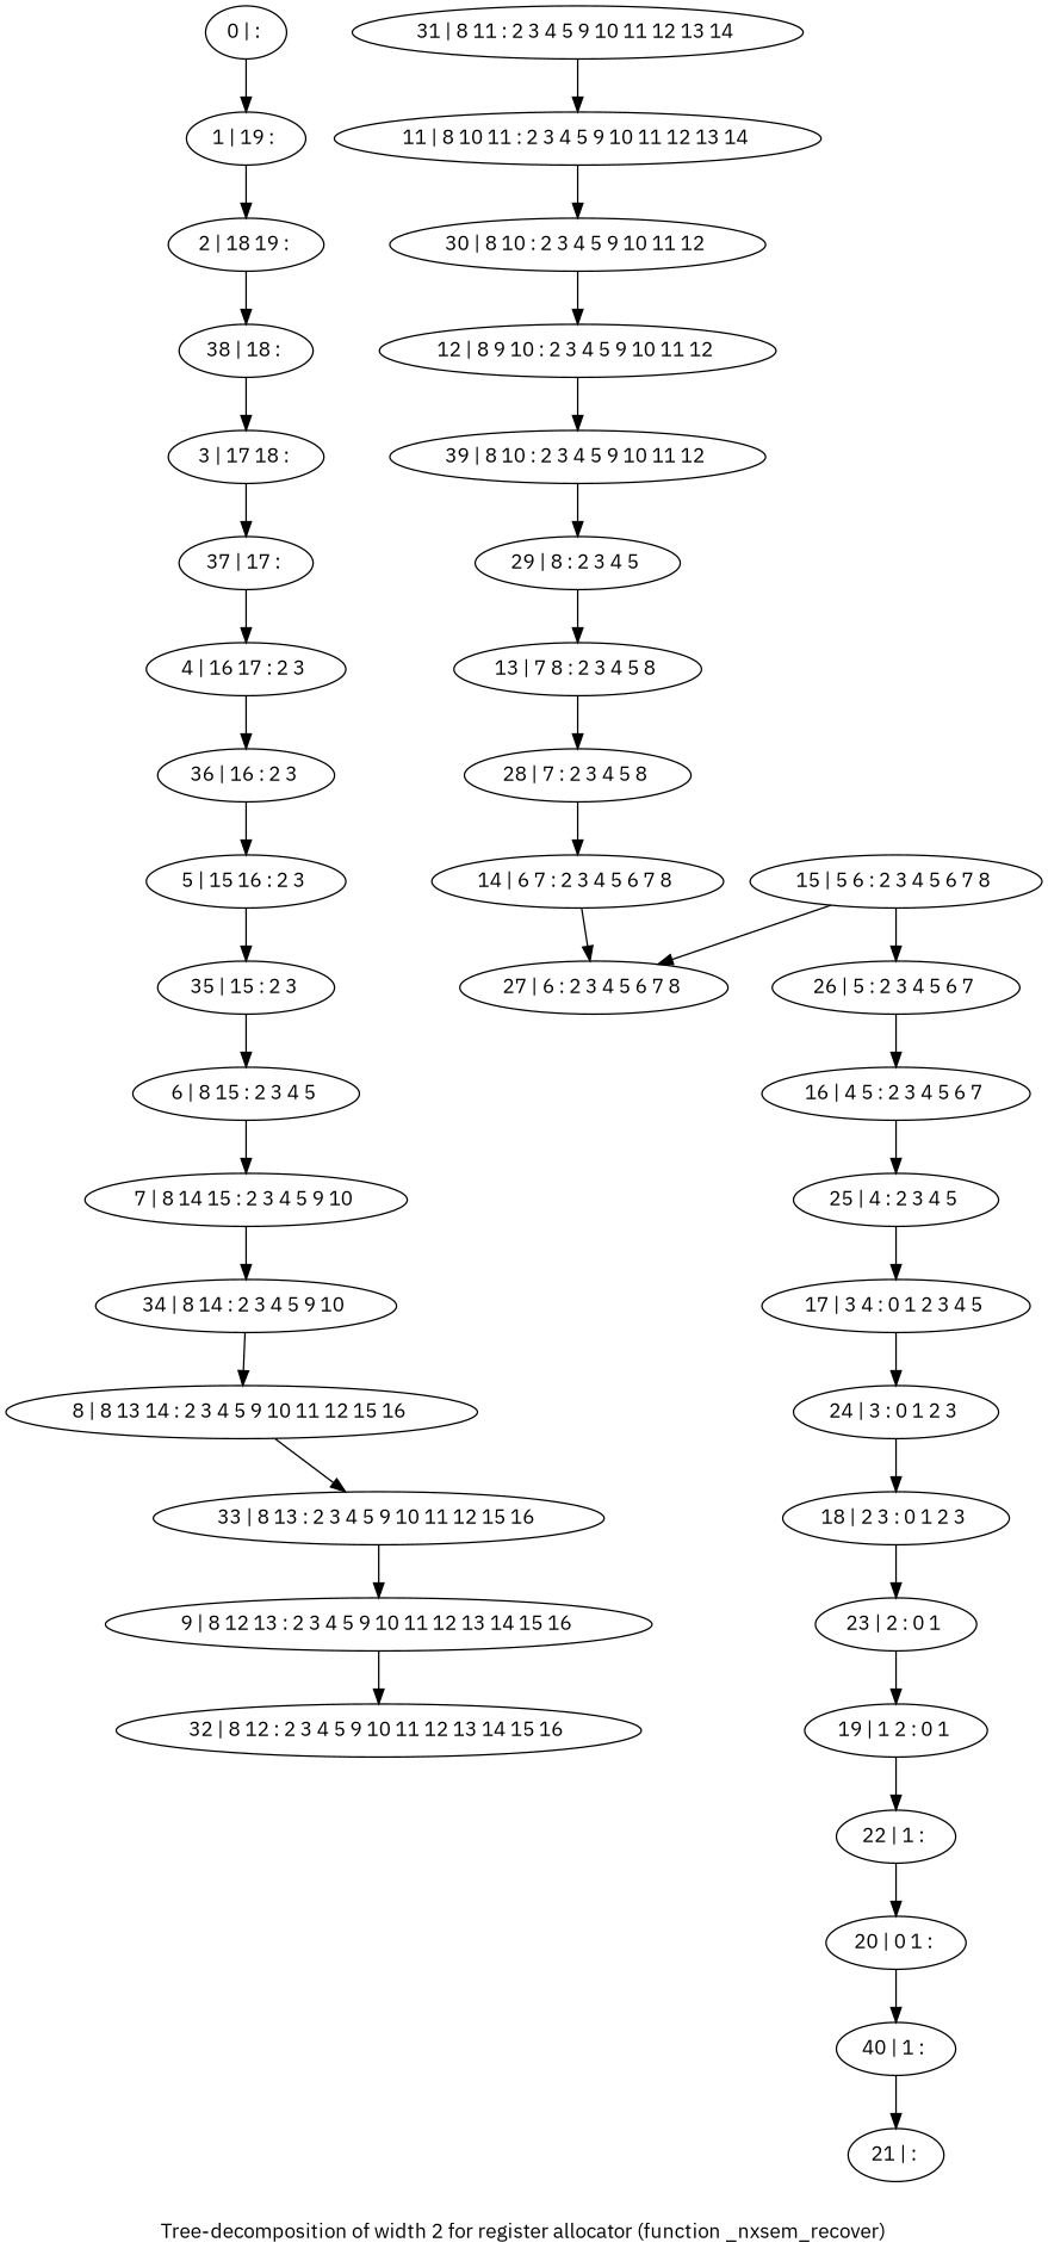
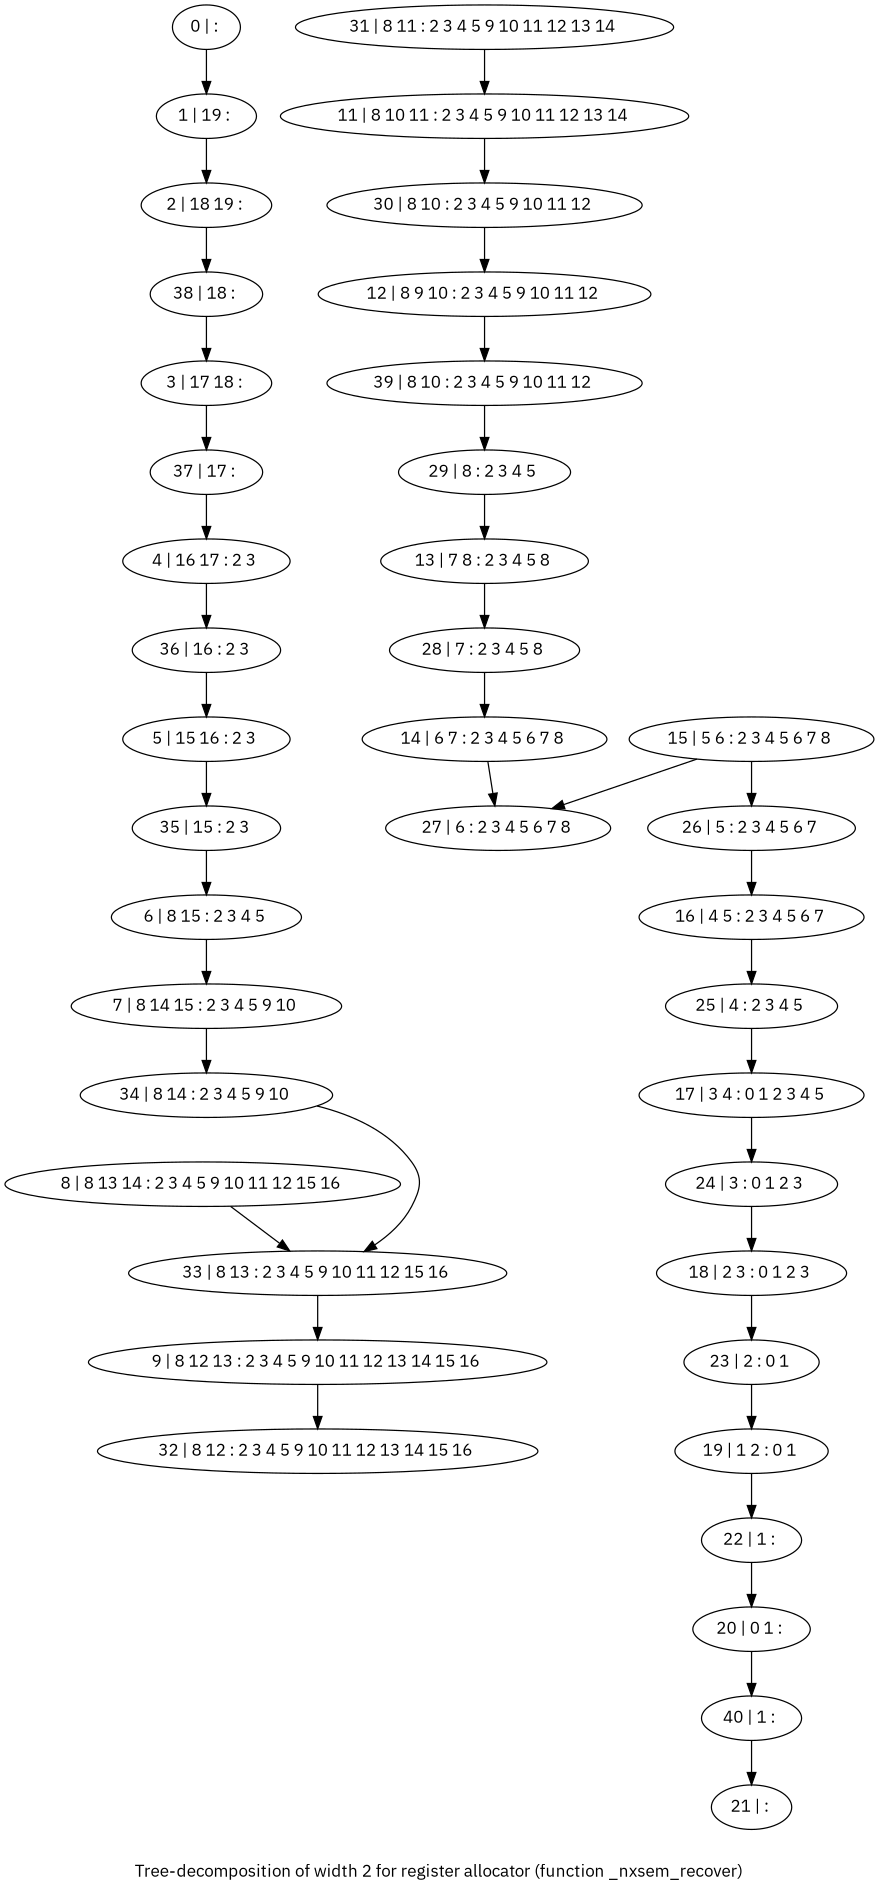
  digraph {
    fontname="IBM Plex Sans"
    label="Tree-decomposition of width 2 for register allocator (function _nxsem_recover)"
    node [fontname="IBM Plex Sans"]
    edge [fontname="IBM Plex Sans"]
    n1 [label="0 | : "]
    n2 [label="1 | 19 : "]
    n3 [label="2 | 18 19 : "]
    n4 [label="38 | 18 : "]
    n5 [label="3 | 17 18 : "]
    n6 [label="37 | 17 : "]
    n7 [label="4 | 16 17 : 2 3 "]
    n8 [label="36 | 16 : 2 3 "]
    n9 [label="5 | 15 16 : 2 3 "]
    n10 [label="35 | 15 : 2 3 "]
    n11 [label="6 | 8 15 : 2 3 4 5 "]
    n12 [label="7 | 8 14 15 : 2 3 4 5 9 10 "]
    n13 [label="34 | 8 14 : 2 3 4 5 9 10 "]
    n14 [label="8 | 8 13 14 : 2 3 4 5 9 10 11 12 15 16 "]
    n15 [label="33 | 8 13 : 2 3 4 5 9 10 11 12 15 16 "]
    n16 [label="9 | 8 12 13 : 2 3 4 5 9 10 11 12 13 14 15 16 "]
    n17 [label="32 | 8 12 : 2 3 4 5 9 10 11 12 13 14 15 16 "]
    n18 [label="31 | 8 11 : 2 3 4 5 9 10 11 12 13 14 "]
    n19 [label="11 | 8 10 11 : 2 3 4 5 9 10 11 12 13 14 "]
    n20 [label="30 | 8 10 : 2 3 4 5 9 10 11 12 "]
    n21 [label="12 | 8 9 10 : 2 3 4 5 9 10 11 12 "]
    n22 [label="39 | 8 10 : 2 3 4 5 9 10 11 12 "]
    n23 [label="29 | 8 : 2 3 4 5 "]
    n24 [label="13 | 7 8 : 2 3 4 5 8 "]
    n25 [label="28 | 7 : 2 3 4 5 8 "]
    n26 [label="14 | 6 7 : 2 3 4 5 6 7 8 "]
    n27 [label="27 | 6 : 2 3 4 5 6 7 8 "]
    n28 [label="15 | 5 6 : 2 3 4 5 6 7 8 "]
    n29 [label="26 | 5 : 2 3 4 5 6 7 "]
    n30 [label="16 | 4 5 : 2 3 4 5 6 7 "]
    n31 [label="25 | 4 : 2 3 4 5 "]
    n32 [label="17 | 3 4 : 0 1 2 3 4 5 "]
    n33 [label="24 | 3 : 0 1 2 3 "]
    n34 [label="18 | 2 3 : 0 1 2 3 "]
    n35 [label="23 | 2 : 0 1 "]
    n36 [label="19 | 1 2 : 0 1 "]
    n37 [label="22 | 1 : "]
    n38 [label="20 | 0 1 : "]
    n39 [label="40 | 1 : "]
    n40 [label="21 | : "]
    n1 -> n2
    n2 -> n3
    n3 -> n4
    n4 -> n5
    n5 -> n6
    n6 -> n7
    n7 -> n8
    n8 -> n9
    n9 -> n10
    n10 -> n11
    n11 -> n12
    n12 -> n13
-   n13 -> n14
+   n13 -> n15
    n14 -> n15
    n15 -> n16
    n16 -> n17
    n18 -> n19
    n19 -> n20
    n20 -> n21
    n21 -> n22
    n22 -> n23
    n23 -> n24
    n24 -> n25
    n25 -> n26
    n26 -> n27
    n28 -> n27
    n28 -> n29
    n29 -> n30
    n30 -> n31
    n31 -> n32
    n32 -> n33
    n33 -> n34
    n34 -> n35
    n35 -> n36
    n36 -> n37
    n37 -> n38
    n38 -> n39
    n39 -> n40
  }
